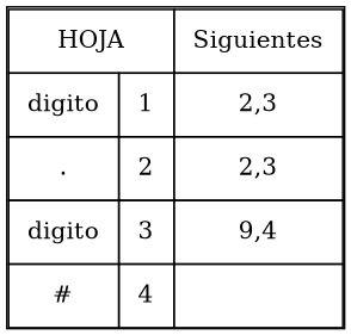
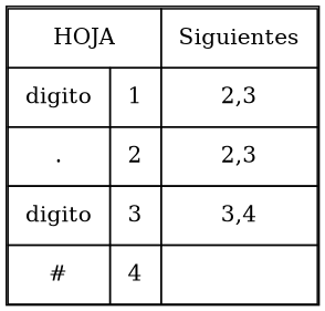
  digraph {
    forcelabels=true
    rankdir=LR
-   n1 [label=<<table border = '1' cellboder = '1' cellspacing='0' cellpadding='10'> <tr> <td COLSPAN='2'>HOJA</td> <td>Siguientes</td> </tr> <tr> <td>digito</td> <td>1</td> <td>2,3</td> </tr> <tr> <td>.</td> <td>2</td> <td>2,3</td> </tr> <tr> <td>digito</td> <td>3</td> <td>9,4</td> </tr> <tr> <td>#</td> <td>4</td> <td></td> </tr> </table>> shape=plain]
+   n1 [label=<<table border = '1' cellboder = '1' cellspacing='0' cellpadding='10'> <tr> <td COLSPAN='2'>HOJA</td> <td>Siguientes</td> </tr> <tr> <td>digito</td> <td>1</td> <td>2,3</td> </tr> <tr> <td>.</td> <td>2</td> <td>2,3</td> </tr> <tr> <td>digito</td> <td>3</td> <td>3,4</td> </tr> <tr> <td>#</td> <td>4</td> <td></td> </tr> </table>> shape=plain]
  }
